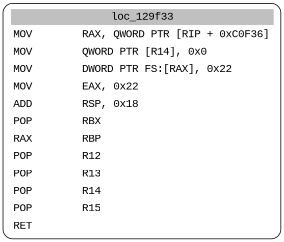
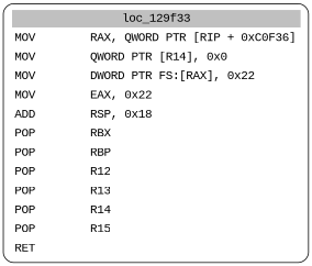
  digraph {
-   n1 [fontname="Courier New" label=<<table border="0" cellborder="0" cellpadding="3"><tr><td align="center" colspan="2" bgcolor="grey">loc_129f33</td></tr><tr><td align="left">MOV        RAX, QWORD PTR [RIP + 0xC0F36]</td></tr><tr><td align="left">MOV        QWORD PTR [R14], 0x0</td></tr><tr><td align="left">MOV        DWORD PTR FS:[RAX], 0x22</td></tr><tr><td align="left">MOV        EAX, 0x22</td></tr><tr><td align="left">ADD        RSP, 0x18</td></tr><tr><td align="left">POP        RBX</td></tr><tr><td align="left">RAX        RBP</td></tr><tr><td align="left">POP        R12</td></tr><tr><td align="left">POP        R13</td></tr><tr><td align="left">POP        R14</td></tr><tr><td align="left">POP        R15</td></tr><tr><td align="left">RET        </td></tr></table>> shape=Mrecord]
+   n1 [fontname="Courier New" label=<<table border="0" cellborder="0" cellpadding="3"><tr><td align="center" colspan="2" bgcolor="grey">loc_129f33</td></tr><tr><td align="left">MOV        RAX, QWORD PTR [RIP + 0xC0F36]</td></tr><tr><td align="left">MOV        QWORD PTR [R14], 0x0</td></tr><tr><td align="left">MOV        DWORD PTR FS:[RAX], 0x22</td></tr><tr><td align="left">MOV        EAX, 0x22</td></tr><tr><td align="left">ADD        RSP, 0x18</td></tr><tr><td align="left">POP        RBX</td></tr><tr><td align="left">POP        RBP</td></tr><tr><td align="left">POP        R12</td></tr><tr><td align="left">POP        R13</td></tr><tr><td align="left">POP        R14</td></tr><tr><td align="left">POP        R15</td></tr><tr><td align="left">RET        </td></tr></table>> shape=Mrecord]
  }
